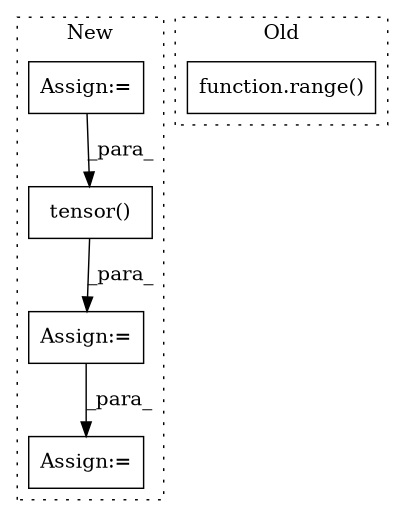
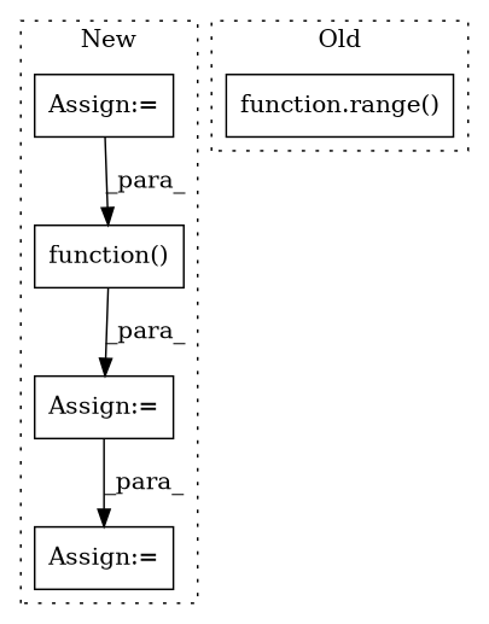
  digraph {
    node [a=68 l=3 shape=box]
-   n1 [a=75 l="30,81" label="tensor()" s="3321,3364"]
+   n1 [a=75 l="30,81" label="function()" s="3321,3364"]
    n2 [label="Assign:=" s=3463]
    n3 [label="Assign:=" s=2885]
    n4 [label="Assign:=" s=3318]
    n5 [a=75 l="31,23" label="function.range()" s="2685,2810"]
    subgraph cluster_1 {
      label=New
      style=dotted
      n1
      n2
      n3
      n4
    }
    subgraph cluster_2 {
      label=Old
      style=dotted
      n5
    }
    n1 -> n4 [label=_para_]
    n3 -> n1 [label=_para_]
    n4 -> n2 [label=_para_]
  }
